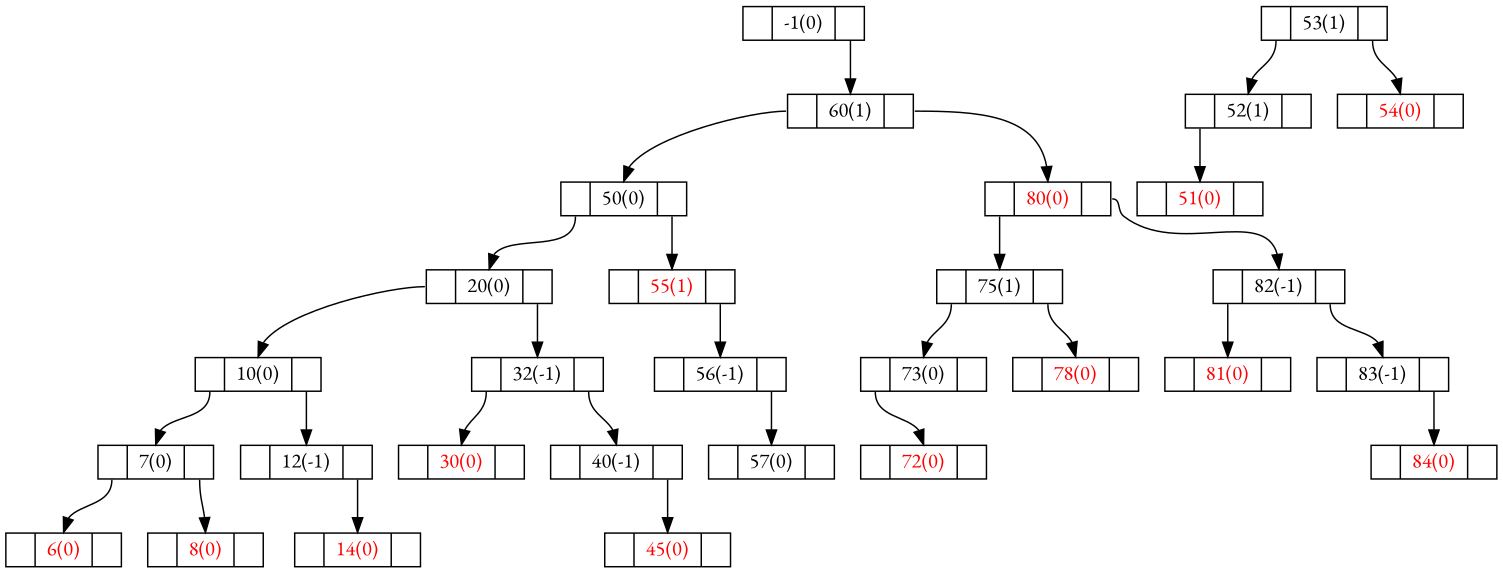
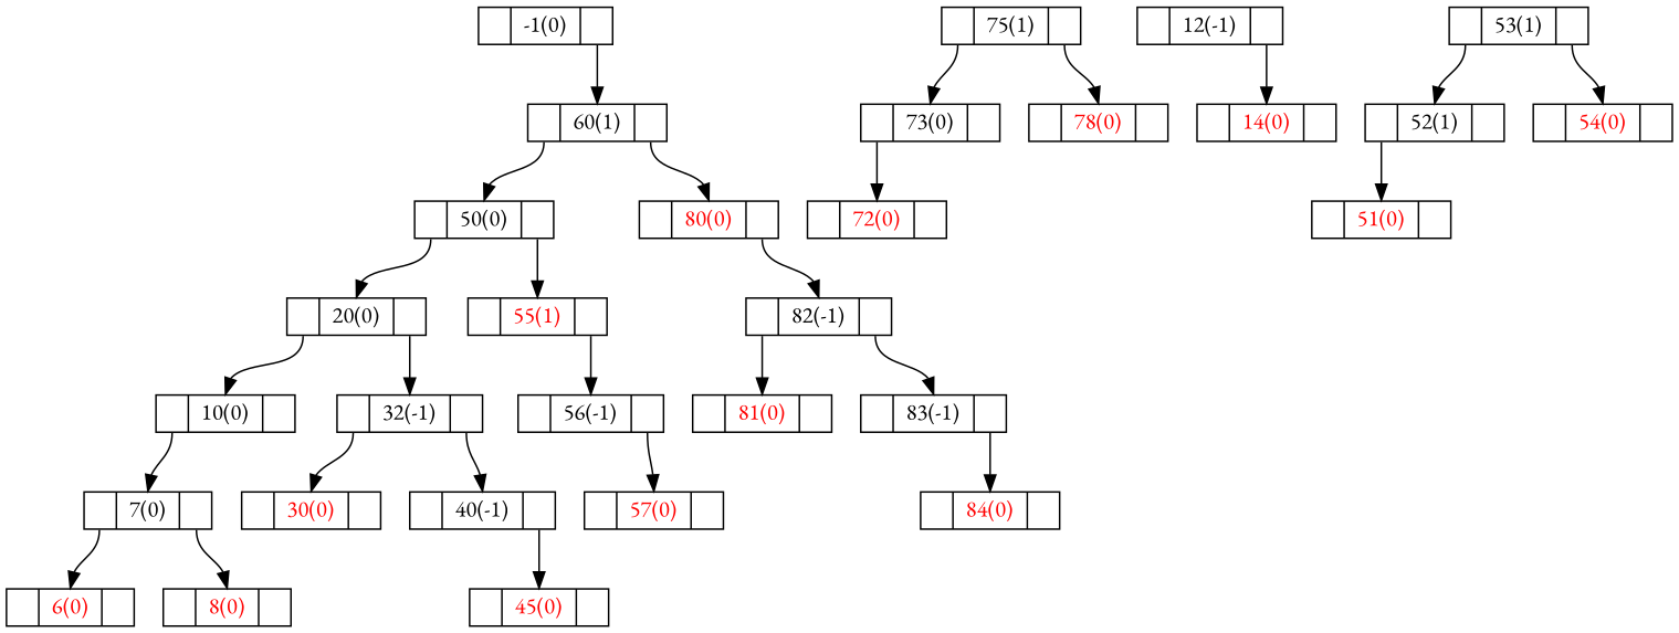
  digraph {
    fontname="EB Garamond"
    node [color=black fontname="EB Garamond" shape=record]
    edge [fontname="EB Garamond" headport=D tailport=R]
    n1 [height=.1 label="<L> |<D> -1(0)|<R> "]
    n2 [height=.1 label="<L> |<D> 60(1)|<R> "]
    n3 [height=.1 label="<L> |<D> 50(0)|<R> "]
    n4 [fontcolor=red height=.1 label="<L> |<D> 80(0)|<R> "]
    n5 [height=.1 label="<L> |<D> 20(0)|<R> "]
    n6 [fontcolor=red height=.1 label="<L> |<D> 55(1)|<R> "]
    n7 [height=.1 label="<L> |<D> 75(1)|<R> "]
    n8 [height=.1 label="<L> |<D> 82(-1)|<R> "]
    n9 [height=.1 label="<L> |<D> 10(0)|<R> "]
    n10 [height=.1 label="<L> |<D> 32(-1)|<R> "]
    n11 [height=.1 label="<L> |<D> 56(-1)|<R> "]
    n12 [height=.1 label="<L> |<D> 73(0)|<R> "]
    n13 [fontcolor=red height=.1 label="<L> |<D> 78(0)|<R> "]
    n14 [fontcolor=red height=.1 label="<L> |<D> 81(0)|<R> "]
    n15 [height=.1 label="<L> |<D> 83(-1)|<R> "]
    n16 [height=.1 label="<L> |<D> 7(0)|<R> "]
    n17 [height=.1 label="<L> |<D> 12(-1)|<R> "]
    n18 [fontcolor=red height=.1 label="<L> |<D> 30(0)|<R> "]
    n19 [height=.1 label="<L> |<D> 40(-1)|<R> "]
    n20 [height=.1 label="<L> |<D> 53(1)|<R> "]
    n21 [height=.1 label="<L> |<D> 52(1)|<R> "]
    n22 [fontcolor=red height=.1 label="<L> |<D> 54(0)|<R> "]
-   n23 [fontcolor=black height=.1 label="<L> |<D> 57(0)|<R> "]
+   n23 [fontcolor=red height=.1 label="<L> |<D> 57(0)|<R> "]
    n24 [fontcolor=red height=.1 label="<L> |<D> 72(0)|<R> "]
    n25 [fontcolor=red height=.1 label="<L> |<D> 84(0)|<R> "]
    n26 [fontcolor=red height=.1 label="<L> |<D> 6(0)|<R> "]
    n27 [fontcolor=red height=.1 label="<L> |<D> 8(0)|<R> "]
    n28 [fontcolor=red height=.1 label="<L> |<D> 14(0)|<R> "]
    n29 [fontcolor=red height=.1 label="<L> |<D> 45(0)|<R> "]
    n30 [fontcolor=red height=.1 label="<L> |<D> 51(0)|<R> "]
    n1 -> n2
    n2 -> n3 [tailport=L]
    n2 -> n4
    n3 -> n5 [tailport=L]
    n3 -> n6
-   n4 -> n7 [tailport=L]
    n4 -> n8
    n5 -> n9 [tailport=L]
    n5 -> n10
    n6 -> n11
    n7 -> n12 [tailport=L]
    n7 -> n13
    n8 -> n14 [tailport=L]
    n8 -> n15
    n9 -> n16 [tailport=L]
-   n9 -> n17
    n10 -> n18 [tailport=L]
    n10 -> n19
    n11 -> n23
    n12 -> n24 [tailport=L]
    n15 -> n25
    n16 -> n26 [tailport=L]
    n16 -> n27
    n17 -> n28
    n19 -> n29
    n20 -> n21 [tailport=L]
    n20 -> n22
    n21 -> n30 [tailport=L]
  }
